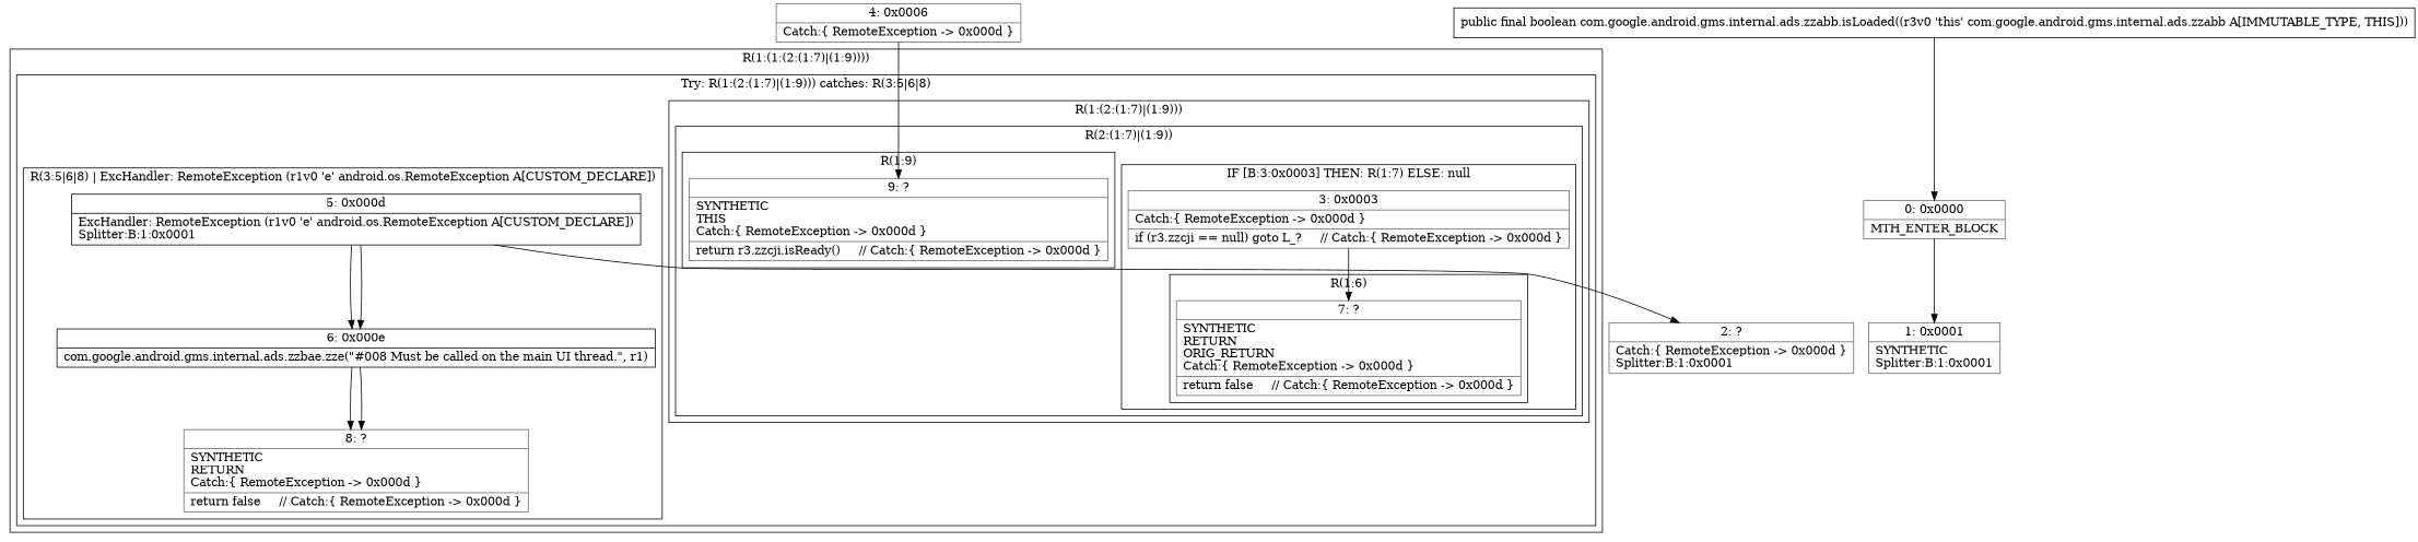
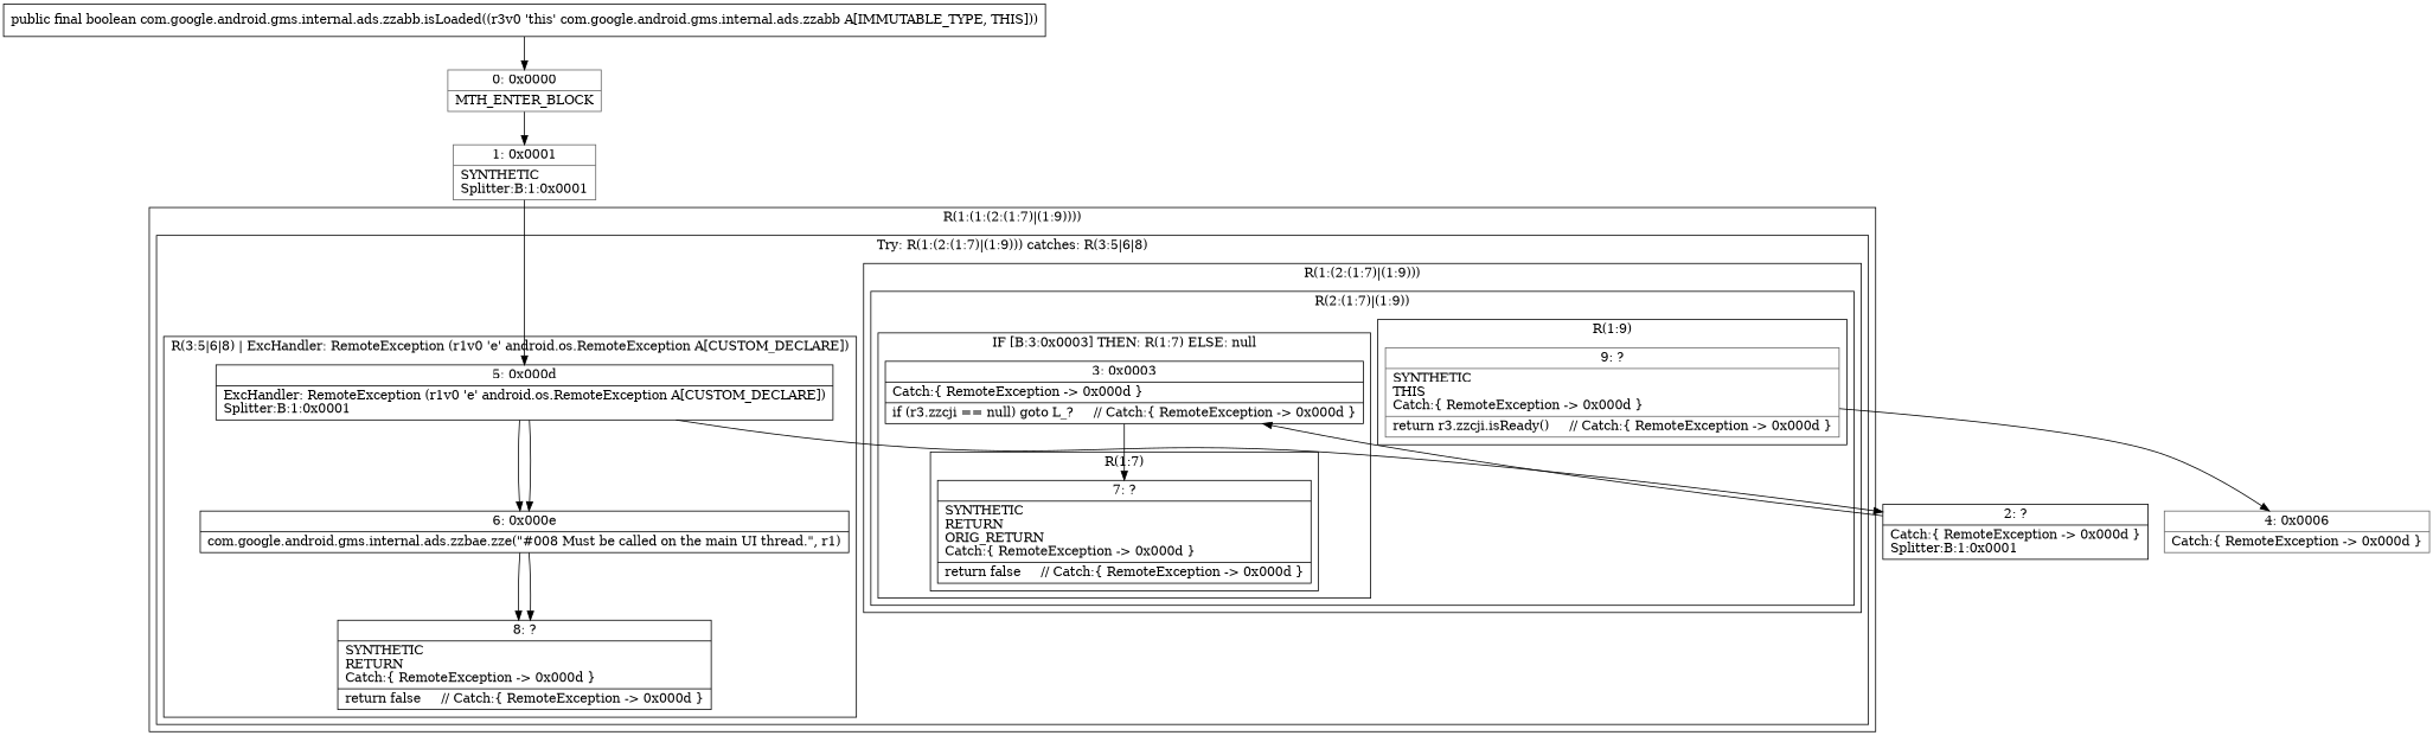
  digraph {
    node [color=gray40 shape=record]
-   n1 [label="{7\:\ ?|SYNTHETIC\lRETURN\lORIG_RETURN\lCatch:\{ RemoteException \-\> 0x000d \}\l|return false     \/\/ Catch:\{ RemoteException \-\> 0x000d \}\l}"]
-   n2 [label="{3\:\ 0x0003|Catch:\{ RemoteException \-\> 0x000d \}\l|if (r3.zzcji == null) goto L_?     \/\/ Catch:\{ RemoteException \-\> 0x000d \}\l}"]
+   n1 [color=black label="{7\:\ ?|SYNTHETIC\lRETURN\lORIG_RETURN\lCatch:\{ RemoteException \-\> 0x000d \}\l|return false     \/\/ Catch:\{ RemoteException \-\> 0x000d \}\l}"]
+   n2 [color=black label="{3\:\ 0x0003|Catch:\{ RemoteException \-\> 0x000d \}\l|if (r3.zzcji == null) goto L_?     \/\/ Catch:\{ RemoteException \-\> 0x000d \}\l}"]
    n3 [label="{9\:\ ?|SYNTHETIC\lTHIS\lCatch:\{ RemoteException \-\> 0x000d \}\l|return r3.zzcji.isReady()     \/\/ Catch:\{ RemoteException \-\> 0x000d \}\l}"]
    n4 [color=black label="{5\:\ 0x000d|ExcHandler: RemoteException (r1v0 'e' android.os.RemoteException A[CUSTOM_DECLARE])\lSplitter:B:1:0x0001\l}"]
    n5 [color=black label="{6\:\ 0x000e|com.google.android.gms.internal.ads.zzbae.zze(\"#008 Must be called on the main UI thread.\", r1)\l}"]
-   n6 [label="{8\:\ ?|SYNTHETIC\lRETURN\lCatch:\{ RemoteException \-\> 0x000d \}\l|return false     \/\/ Catch:\{ RemoteException \-\> 0x000d \}\l}"]
-   n7 [label="{2\:\ ?|Catch:\{ RemoteException \-\> 0x000d \}\lSplitter:B:1:0x0001\l}"]
+   n6 [color=black label="{8\:\ ?|SYNTHETIC\lRETURN\lCatch:\{ RemoteException \-\> 0x000d \}\l|return false     \/\/ Catch:\{ RemoteException \-\> 0x000d \}\l}"]
+   n7 [color=black label="{2\:\ ?|Catch:\{ RemoteException \-\> 0x000d \}\lSplitter:B:1:0x0001\l}"]
    n8 [label="{4\:\ 0x0006|Catch:\{ RemoteException \-\> 0x000d \}\l}"]
    n9 [label="{0\:\ 0x0000|MTH_ENTER_BLOCK\l}"]
    n10 [label="{1\:\ 0x0001|SYNTHETIC\lSplitter:B:1:0x0001\l}"]
    n11 [color=black label="{public final boolean com.google.android.gms.internal.ads.zzabb.isLoaded((r3v0 'this' com.google.android.gms.internal.ads.zzabb A[IMMUTABLE_TYPE, THIS])) }"]
    subgraph cluster_1 {
      label="R(1:(1:(2:(1:7)|(1:9))))"
      subgraph cluster_2 {
        label="Try: R(1:(2:(1:7)|(1:9))) catches: R(3:5|6|8)"
        subgraph cluster_3 {
          label="R(1:(2:(1:7)|(1:9)))"
          subgraph cluster_4 {
            label="R(2:(1:7)|(1:9))"
            subgraph cluster_5 {
              label="IF [B:3:0x0003] THEN: R(1:7) ELSE: null"
              n2
              subgraph cluster_6 {
-               label="R(1:6)"
+               label="R(1:7)"
                n1
              }
            }
            subgraph cluster_7 {
              label="R(1:9)"
              n3
            }
          }
        }
        subgraph cluster_8 {
          label="R(3:5|6|8) | ExcHandler: RemoteException (r1v0 'e' android.os.RemoteException A[CUSTOM_DECLARE])\l"
          n4
          n5
          n6
        }
      }
    }
    subgraph cluster_9 {
      label="R(3:5|6|8) | ExcHandler: RemoteException (r1v0 'e' android.os.RemoteException A[CUSTOM_DECLARE])\l"
    }
    n2 -> n1
    n4 -> n5
    n4 -> n5
    n4 -> n7
    n5 -> n6
    n5 -> n6
-   n8 -> n3
+   n7 -> n2
+   n3 -> n8
    n9 -> n10
+   n10 -> n4
    n11 -> n9
  }
